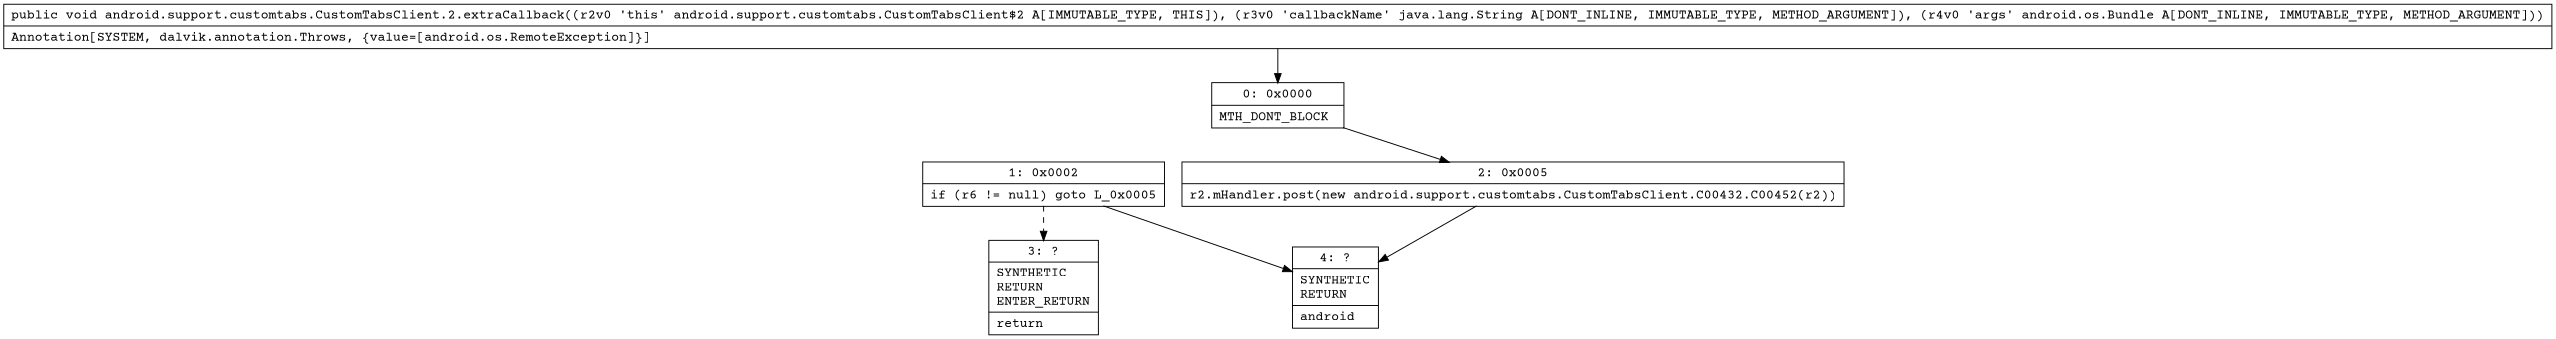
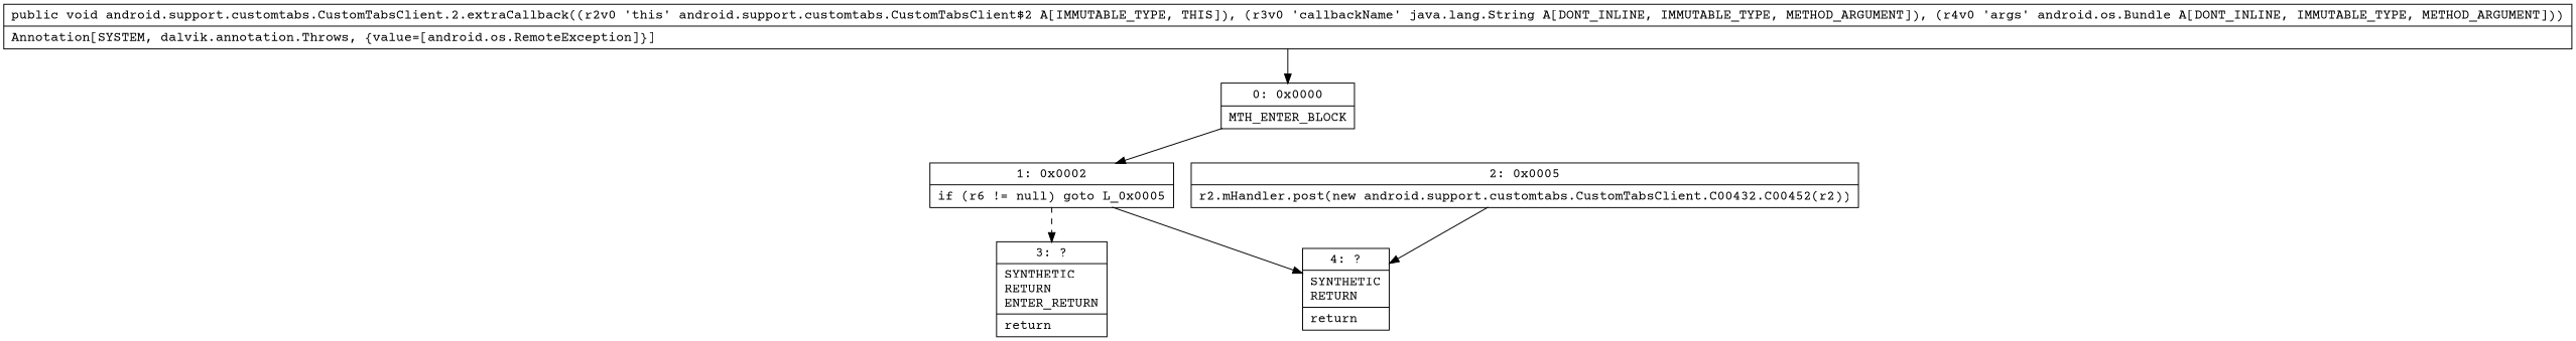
  digraph {
    fontname="Courier Prime"
    node [fontname="Courier Prime" shape=record]
    edge [fontname="Courier Prime"]
-   n1 [label="{0\:\ 0x0000|MTH_DONT_BLOCK\l}"]
+   n1 [label="{0\:\ 0x0000|MTH_ENTER_BLOCK\l}"]
    n2 [label="{1\:\ 0x0002|if (r6 != null) goto L_0x0005\l}"]
    n3 [label="{3\:\ ?|SYNTHETIC\lRETURN\lENTER_RETURN\l|return\l}"]
-   n4 [label="{4\:\ ?|SYNTHETIC\lRETURN\l|android\l}"]
+   n4 [label="{4\:\ ?|SYNTHETIC\lRETURN\l|return\l}"]
    n5 [label="{2\:\ 0x0005|r2.mHandler.post(new android.support.customtabs.CustomTabsClient.C00432.C00452(r2))\l}"]
    n6 [label="{public void android.support.customtabs.CustomTabsClient.2.extraCallback((r2v0 'this' android.support.customtabs.CustomTabsClient$2 A[IMMUTABLE_TYPE, THIS]), (r3v0 'callbackName' java.lang.String A[DONT_INLINE, IMMUTABLE_TYPE, METHOD_ARGUMENT]), (r4v0 'args' android.os.Bundle A[DONT_INLINE, IMMUTABLE_TYPE, METHOD_ARGUMENT]))  | Annotation[SYSTEM, dalvik.annotation.Throws, \{value=[android.os.RemoteException]\}]\l}"]
-   n1 -> n5
+   n1 -> n2
    n2 -> n3 [style=dashed]
    n2 -> n4
    n5 -> n4
    n6 -> n1
  }
